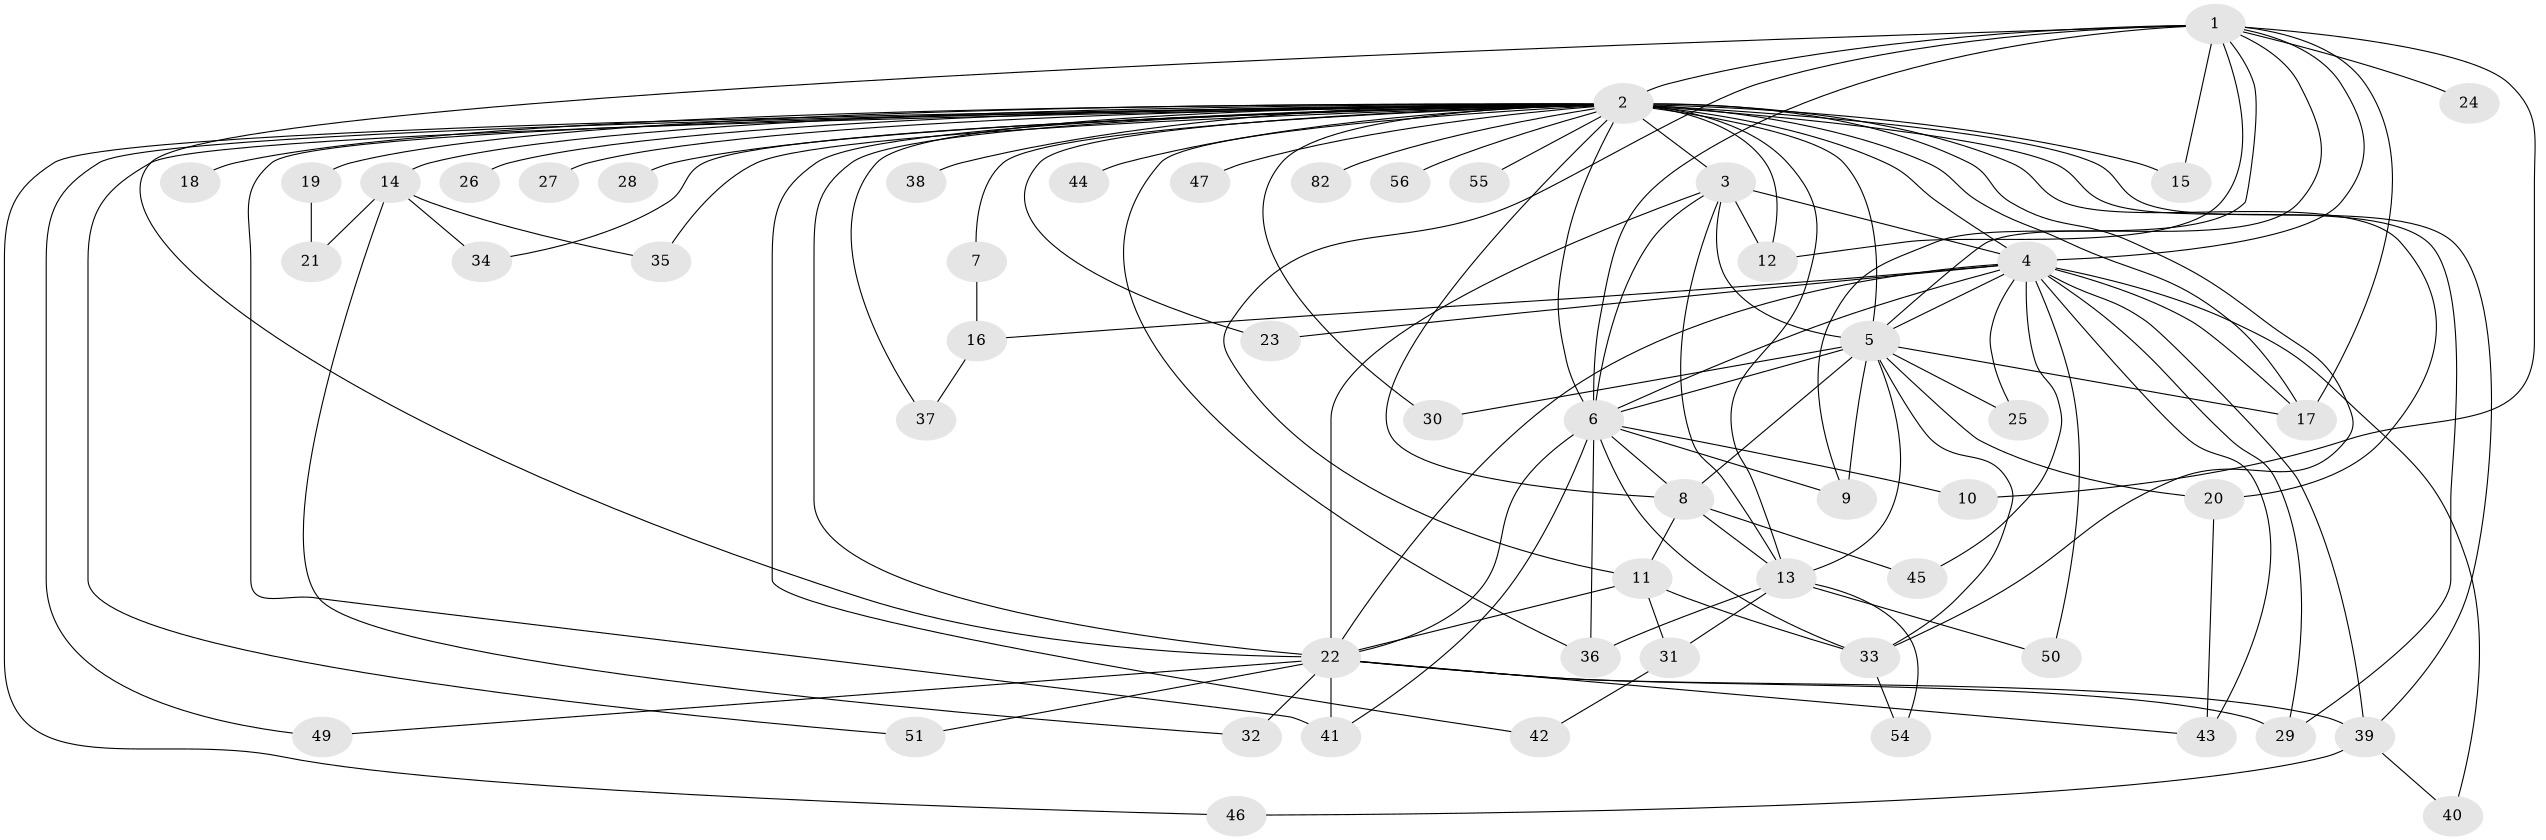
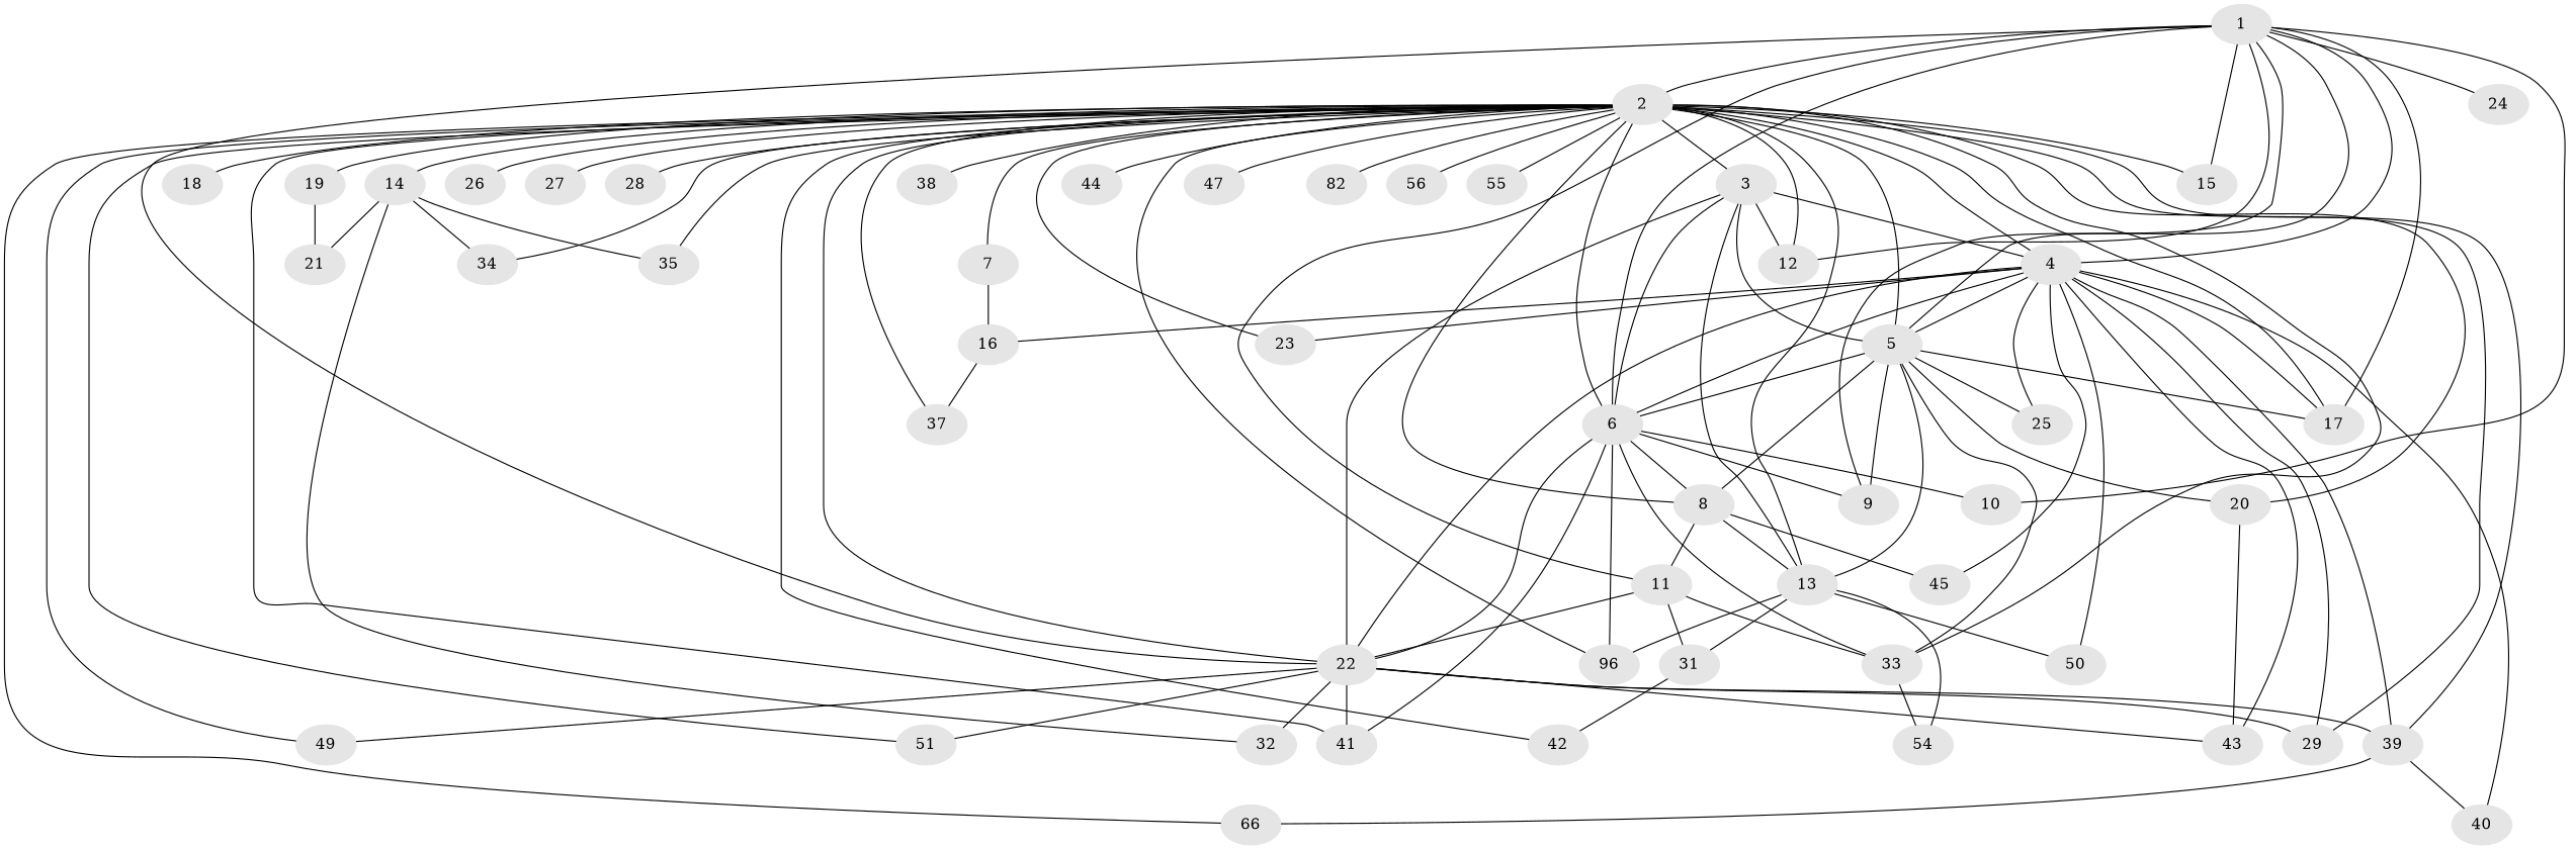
  graph {
    node [color=gray90 style=filled]
    edge [weight=1.0]
    1
    2
    4
    5
    6
    9
    10
    11
    12
    15
    22
    24
    17
    3
    7
    8
    13
    14
    18
    19
    20
    23
    26
    27
    28
    29
-   30
    33
    34
    35
-   36
+   36 [label=96]
    37
    38
    39
    41
    42
    44
-   46
+   46 [label=66]
    47
    49
    51
    n42 [label=82]
    n43 [label=56]
    55
    16
    25
    40
    43
    45
    50
    31
    32
    54
    21
    1 -- 2 [weight=5.0]
    1 -- 4
    1 -- 5 [weight=3.0]
    1 -- 6
    1 -- 9
    1 -- 10
    1 -- 11
    1 -- 12
    1 -- 15
    1 -- 22
    1 -- 24
    1 -- 17
    2 -- 4 [weight=5.0]
    2 -- 5 [weight=23.0]
    2 -- 6 [weight=6.0]
    2 -- 12
    2 -- 15
    2 -- 22 [weight=3.0]
    2 -- 17
    2 -- 3 [weight=5.0]
    2 -- 7
    2 -- 8 [weight=2.0]
    2 -- 13
    2 -- 14 [weight=2.0]
    2 -- 18
    2 -- 19 [weight=2.0]
    2 -- 20
    2 -- 23
    2 -- 26 [weight=2.0]
    2 -- 27 [weight=2.0]
    2 -- 28 [weight=2.0]
    2 -- 29
-   2 -- 30 [weight=2.0]
    2 -- 33
    2 -- 34
    2 -- 35
    2 -- 36 [weight=2.0]
    2 -- 37
    2 -- 38
    2 -- 39
    2 -- 41 [weight=2.0]
    2 -- 42
    2 -- 44 [weight=2.0]
    2 -- 46
    2 -- 47 [weight=2.0]
    2 -- 49
    2 -- 51
    2 -- n42 [weight=2.0]
    2 -- n43
    2 -- 55
    4 -- 5 [weight=3.0]
    4 -- 6
    4 -- 22
    4 -- 17
    4 -- 23
    4 -- 29
    4 -- 39
    4 -- 16
    4 -- 25 [weight=2.0]
    4 -- 40
    4 -- 43
    4 -- 45
    4 -- 50
    5 -- 6 [weight=3.0]
    5 -- 9
    5 -- 17
    5 -- 8 [weight=2.0]
    5 -- 13 [weight=2.0]
    5 -- 20
-   5 -- 30 [weight=2.0]
    5 -- 33 [weight=2.0]
    5 -- 25 [weight=2.0]
    6 -- 9
    6 -- 10
    6 -- 22
    6 -- 8
    6 -- 33
    6 -- 36
    6 -- 41
    11 -- 22
    11 -- 33
    11 -- 31
    22 -- 29 [weight=3.0]
    22 -- 39
    22 -- 41
    22 -- 49
    22 -- 51
    22 -- 43
    22 -- 32 [weight=2.0]
    3 -- 4
    3 -- 5 [weight=2.0]
    3 -- 6 [weight=2.0]
    3 -- 12
    3 -- 22 [weight=12.0]
    3 -- 13
    7 -- 16
    8 -- 11
    8 -- 13
    8 -- 45
    13 -- 36
    13 -- 50
    13 -- 31
    13 -- 54
    14 -- 34
    14 -- 35
    14 -- 32
    14 -- 21
    19 -- 21
    20 -- 43 [weight=2.0]
    33 -- 54
    39 -- 46
    39 -- 40
    16 -- 37
    31 -- 42
  }
